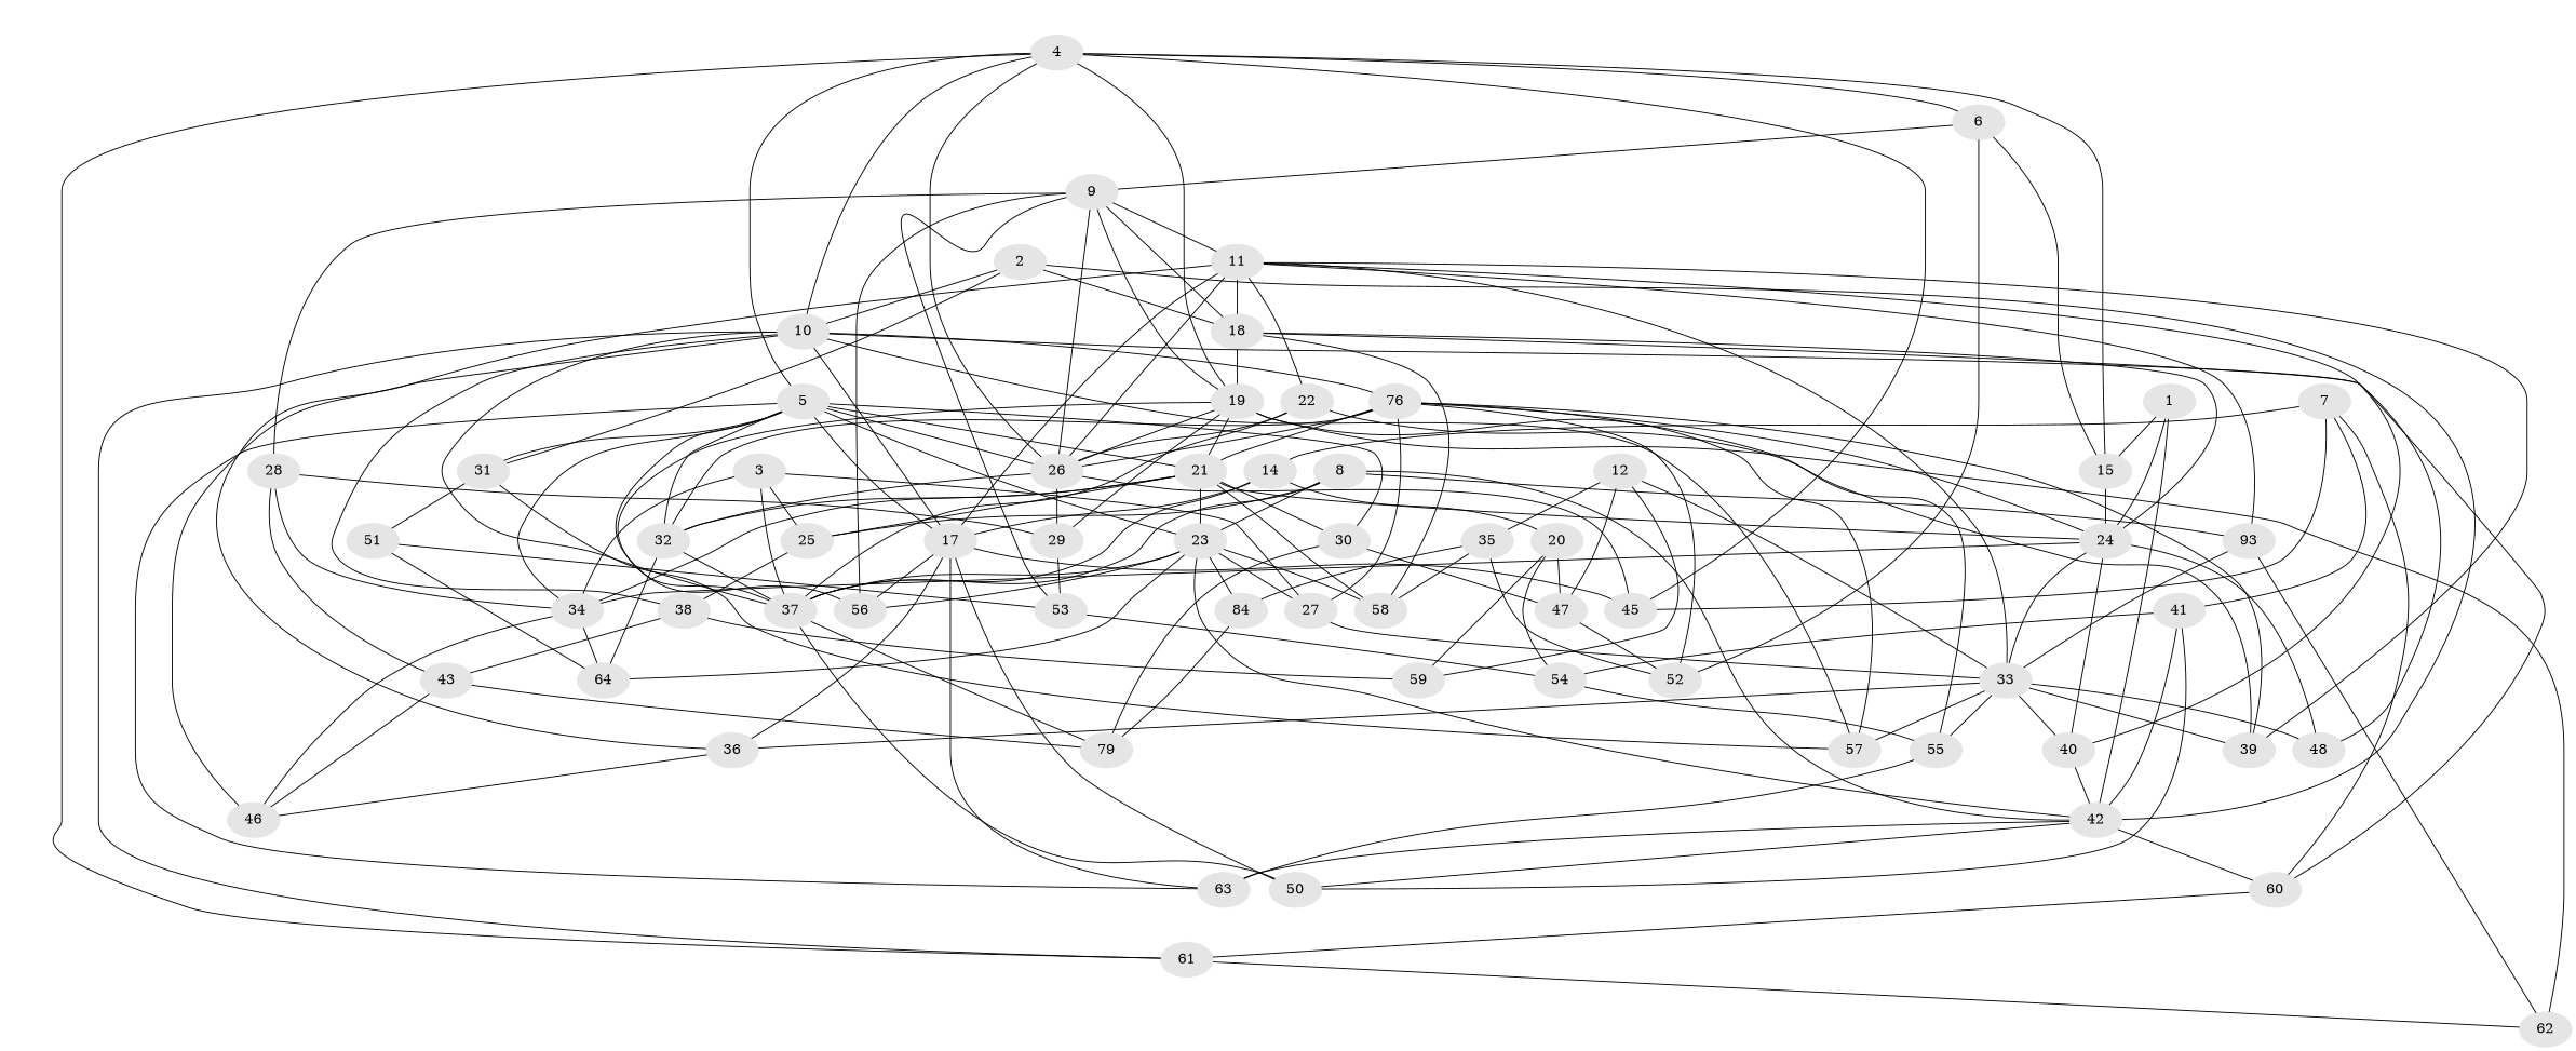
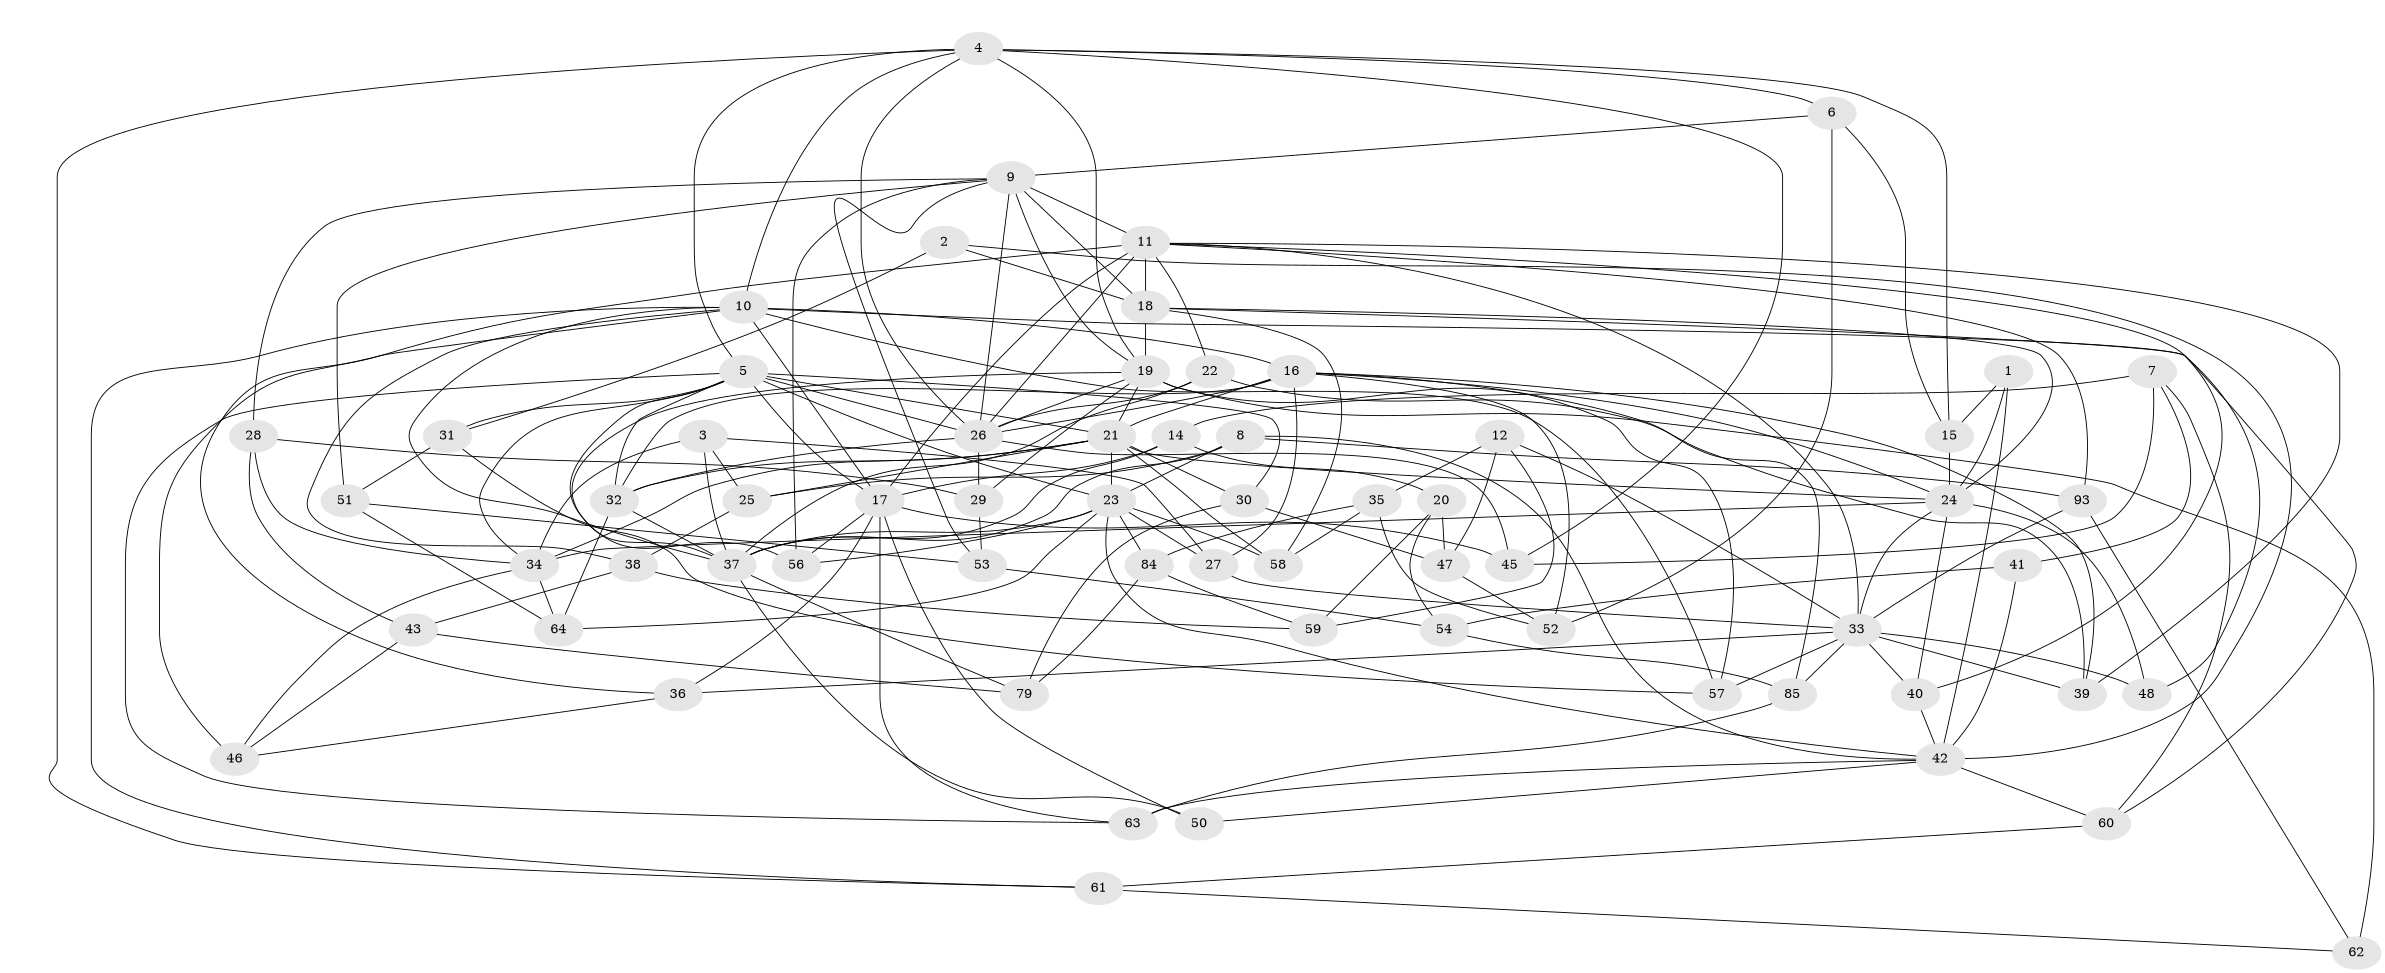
  graph {
    node [color=gray90 style=filled]
    edge [weight=1.0]
    1
    15
    24
    42
    34
    33
    40
    48
    63
    60
    50
    2
    10
    18
    31
    37
    61
    17
-   16 [label=76]
+   16
    38
    46
    57
    19
    58
    51
    3
    25
    27
    64
    n30 [label=79]
    4
    5
    6
    26
    45
    21
    23
    30
    32
    56
    9
    52
    62
    29
    36
    n46 [label=84]
    47
    11
    28
    53
    7
    14
    41
    20
    54
    8
    n57 [label=93]
    22
    39
    43
-   55
+   55 [label=85]
    59
    12
    35
    1 -- 15
    1 -- 24
    1 -- 42 [weight=2.0]
    15 -- 24
    24 -- 34 [weight=2.0]
    24 -- 33
    24 -- 40
    24 -- 48
    42 -- 63
    42 -- 60
    42 -- 50
    34 -- 46
    34 -- 64
    33 -- 40
    33 -- 48 [weight=2.0]
    33 -- 57
    33 -- 36
    33 -- 39
    33 -- 55
    40 -- 42
    60 -- 61
    2 -- 42
-   2 -- 10
    2 -- 18
    2 -- 31
    10 -- 60
    10 -- 37
    10 -- 61
    10 -- 17
    10 -- 16
    10 -- 38
    10 -- 46
    10 -- 57
    18 -- 24
    18 -- 48
    18 -- 19
    18 -- 58
    31 -- 57
    31 -- 51
    37 -- 50
    37 -- n30
    61 -- 62
    17 -- 63
    17 -- 50
    17 -- 45
    17 -- 56
    17 -- 36
    16 -- 24
    16 -- 27
    16 -- 26
    16 -- 21
    16 -- 32 [weight=2.0]
    16 -- 52
    16 -- 39
    16 -- 55
    38 -- 43
    38 -- 59
    19 -- 37
    19 -- 57
    19 -- 26
    19 -- 21
    19 -- 62 [weight=2.0]
    19 -- 29
    51 -- 64
    51 -- 53
    3 -- 34
    3 -- 37
    3 -- 25
    3 -- 27
    25 -- 38
    27 -- 33
    4 -- 15
    4 -- 10
    4 -- 61
    4 -- 19
    4 -- 5
    4 -- 6
    4 -- 26
    4 -- 45
    5 -- 34
    5 -- 63
    5 -- 31
    5 -- 17
    5 -- 26
    5 -- 21
    5 -- 23 [weight=2.0]
    5 -- 30
    5 -- 32
    5 -- 56
    6 -- 15
    6 -- 9
    6 -- 52
    26 -- 45
    26 -- 32 [weight=2.0]
    26 -- 29
    21 -- 24
    21 -- 34
    21 -- 58
    21 -- 25
    21 -- 23
    21 -- 30
    21 -- 32
    23 -- 42
    23 -- 37
    23 -- 58
    23 -- 27
    23 -- 64
    23 -- 56
    23 -- n46
    30 -- n30
    30 -- 47
    32 -- 37
    32 -- 64
    9 -- 18 [weight=2.0]
    9 -- 19
+   9 -- 51
    9 -- 26
    9 -- 56
    9 -- 11
    9 -- 28
    9 -- 53
    29 -- 53
    36 -- 46
    n46 -- n30
+   n46 -- 59
    47 -- 52
    11 -- 33
    11 -- 40
    11 -- 18
    11 -- 17 [weight=2.0]
    11 -- 26 [weight=2.0]
    11 -- 36
    11 -- n57
    11 -- 22
    11 -- 39
    28 -- 34
    28 -- 29
    28 -- 43
    53 -- 54
    7 -- 60
    7 -- 45
    7 -- 14
    7 -- 41
    14 -- 37
    14 -- 17
    14 -- 20
    41 -- 42
-   41 -- 50
    41 -- 54
    20 -- 47
    20 -- 54
    20 -- 59
    54 -- 55
    8 -- 42
    8 -- 37
    8 -- 25
    8 -- 23 [weight=2.0]
    8 -- n57
    n57 -- 33
    n57 -- 62
    22 -- 37
    22 -- 26
    22 -- 39
    43 -- 46
    43 -- n30
    55 -- 63
    12 -- 33
    12 -- 47
    12 -- 59
    12 -- 35
    35 -- 58
    35 -- 52
    35 -- n46
  }
